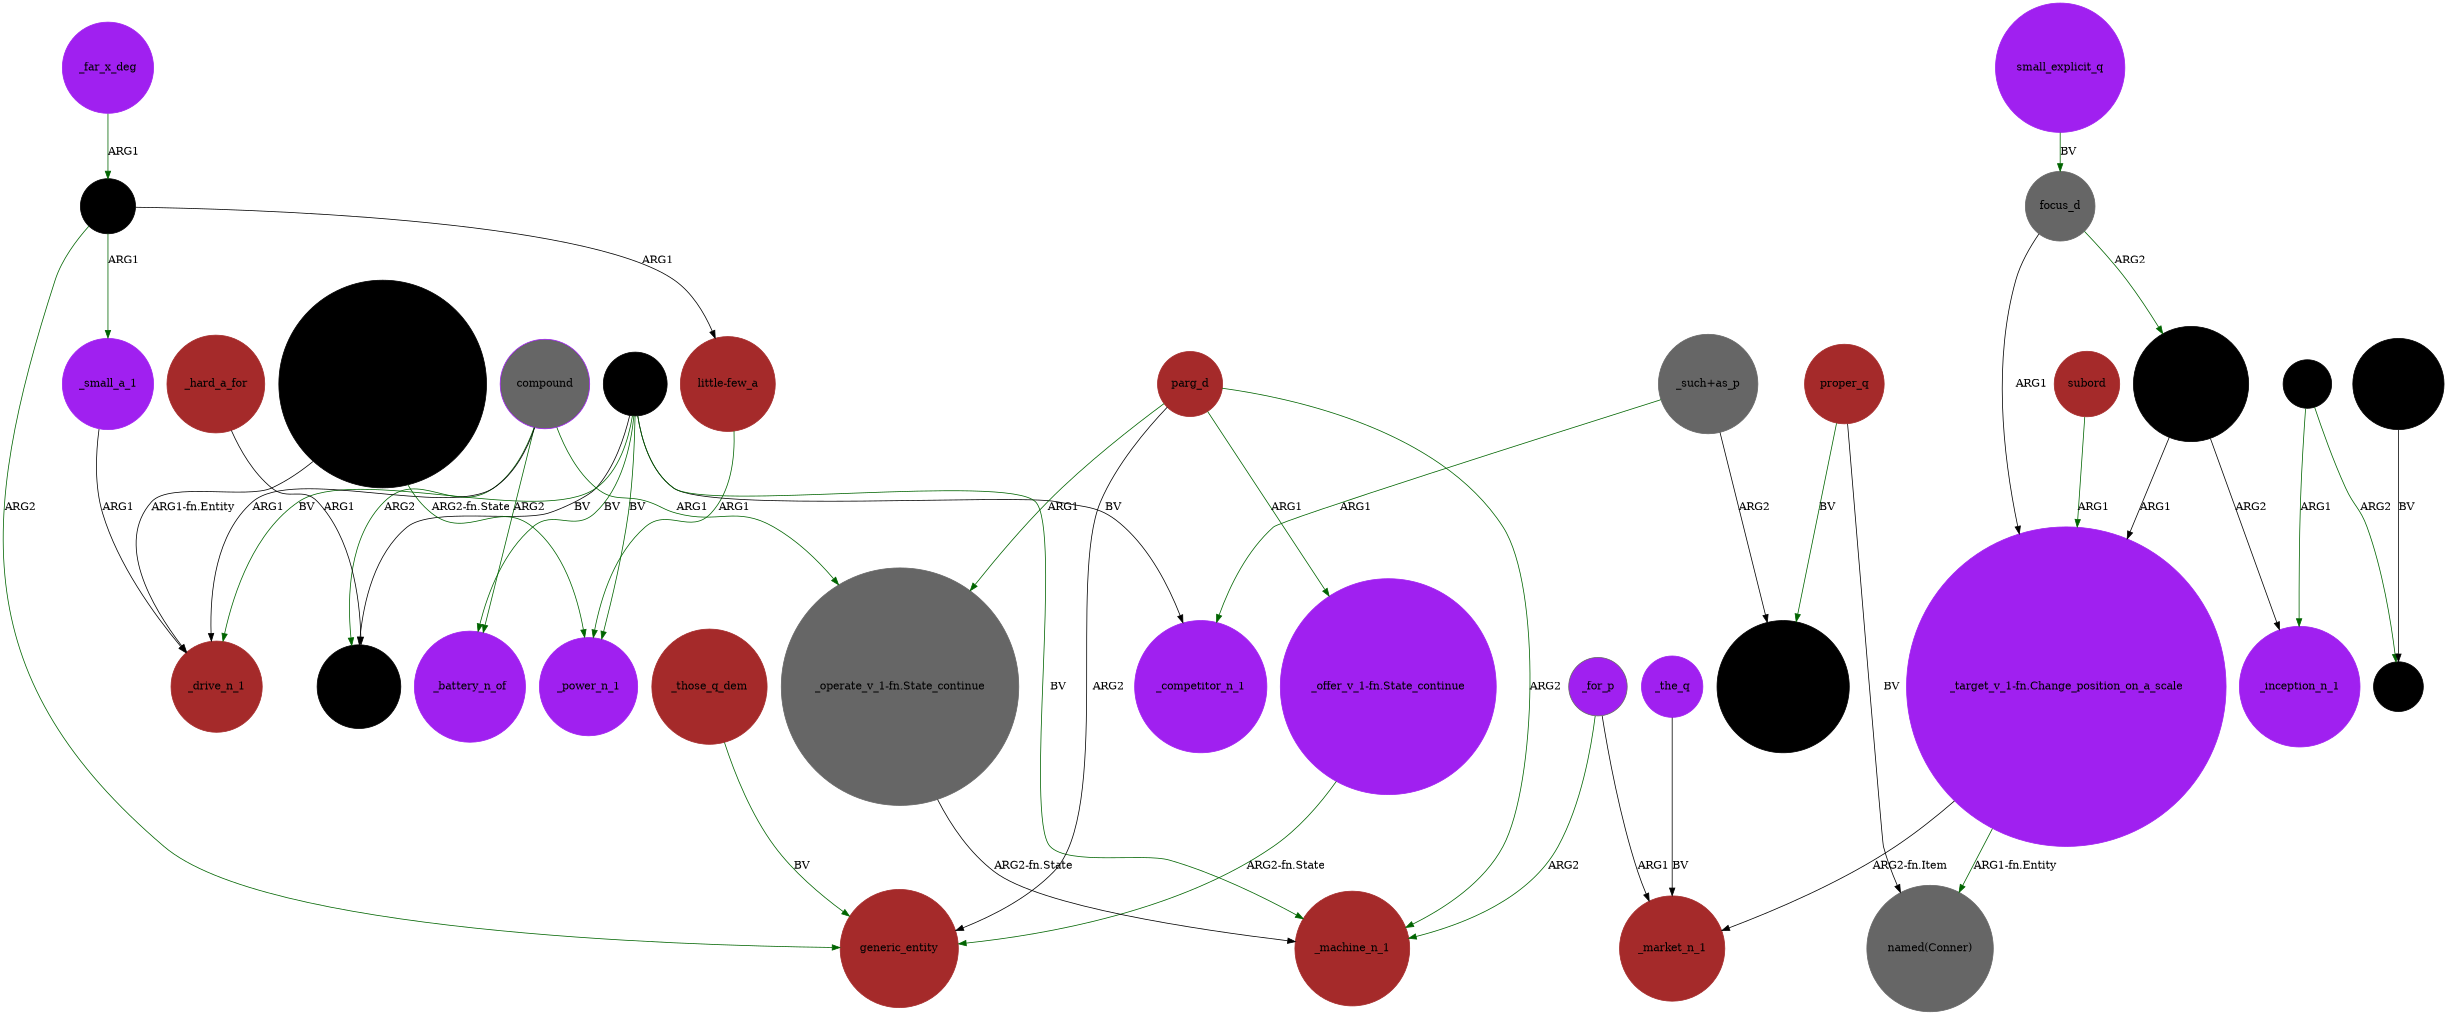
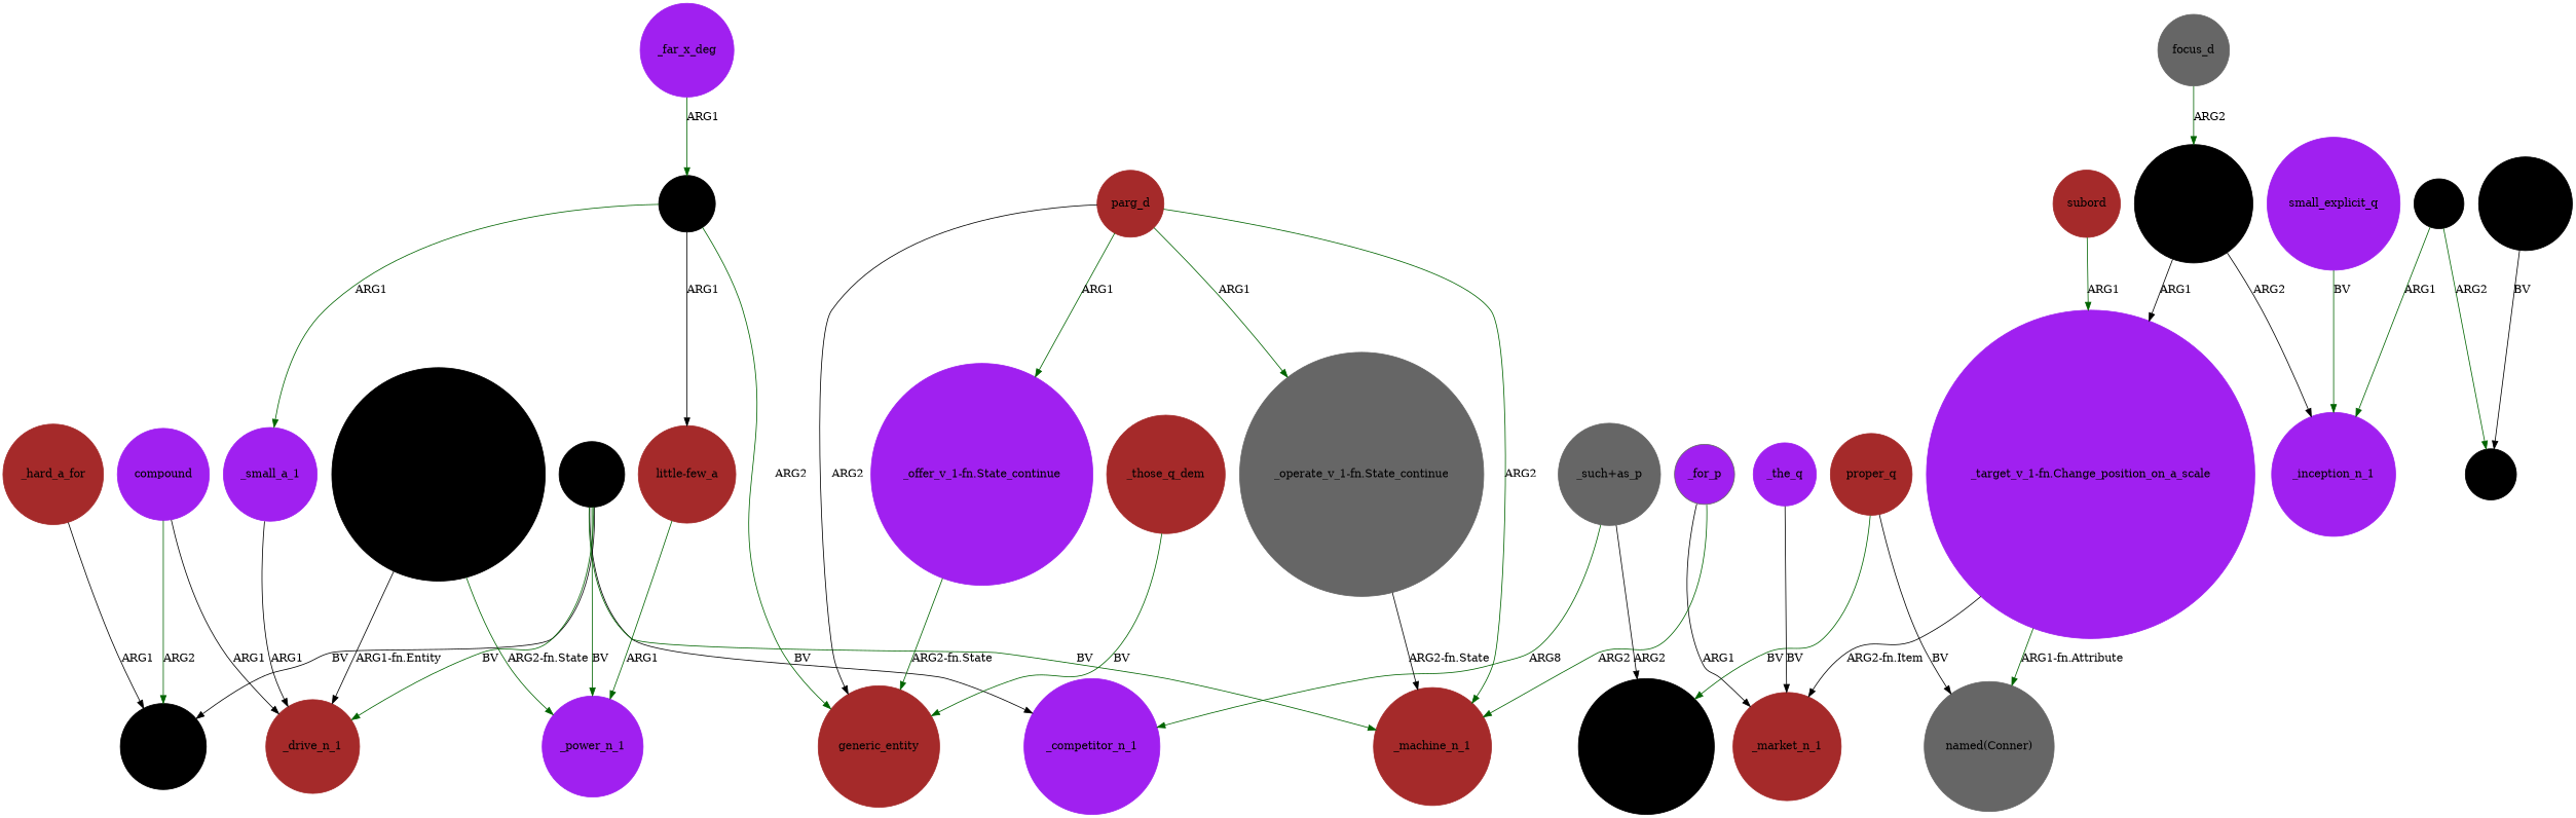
  digraph {
    node [color=purple shape=circle style=filled]
    edge [color=darkgreen]
    "little-few_a" [color=brown]
    _power_n_1
    _market_n_1 [color=brown]
    "_target_v_1-fn.Change_position_on_a_scale"
    "named(Conner)" [color=gray40]
    udef_q [color=black]
    _disk_n_1 [color=black]
    _competitor_n_1
-   _battery_n_of
    _machine_n_1 [color=brown]
    _drive_n_1 [color=brown]
    _those_q_dem [color=brown]
    generic_entity [color=brown]
    "_offer_v_1-fn.State_continue"
    subord [color=brown]
    "_such+as_p" [color=gray40]
    "named(Seagate)" [color=black]
    proper_q [color=brown]
-   compound [fillcolor=gray40]
+   compound
    "_operate_v_1-fn.State_continue" [color=gray40]
    poss [color=black]
    _inception_n_1
    pron [color=black]
    _for_p [color=gray40 fillcolor=purple]
    comp [color=black]
    _small_a_1
    _hard_a_for [color=brown]
    parg_d [color=brown]
    _the_q
    _far_x_deg
    pronoun_q [color=black]
    _from_p_state [color=black]
    focus_d [color=gray40]
    "_use_v_1-fn.State_continue" [color=black]
    n35 [label=small_explicit_q]
    "little-few_a" -> _power_n_1 [label=ARG1]
    "_target_v_1-fn.Change_position_on_a_scale" -> _market_n_1 [color=black label="ARG2-fn.Item"]
-   "_target_v_1-fn.Change_position_on_a_scale" -> "named(Conner)" [label="ARG1-fn.Entity"]
+   "_target_v_1-fn.Change_position_on_a_scale" -> "named(Conner)" [label="ARG1-fn.Attribute"]
    udef_q -> _power_n_1 [label=BV]
    udef_q -> _disk_n_1 [color=black label=BV]
    udef_q -> _competitor_n_1 [color=black label=BV]
-   udef_q -> _battery_n_of [label=BV]
    udef_q -> _machine_n_1 [label=BV]
    udef_q -> _drive_n_1 [label=BV]
    _those_q_dem -> generic_entity [label=BV]
    "_offer_v_1-fn.State_continue" -> generic_entity [label="ARG2-fn.State"]
    subord -> "_target_v_1-fn.Change_position_on_a_scale" [label=ARG1]
-   "_such+as_p" -> _competitor_n_1 [label=ARG1]
+   "_such+as_p" -> _competitor_n_1 [label=ARG8]
    "_such+as_p" -> "named(Seagate)" [color=black label=ARG2]
    proper_q -> "named(Conner)" [color=black label=BV]
    proper_q -> "named(Seagate)" [label=BV]
    compound -> _disk_n_1 [label=ARG2]
-   compound -> _battery_n_of [label=ARG2]
    compound -> _drive_n_1 [color=black label=ARG1]
-   compound -> "_operate_v_1-fn.State_continue" [label=ARG1]
    "_operate_v_1-fn.State_continue" -> _machine_n_1 [color=black label="ARG2-fn.State"]
    poss -> _inception_n_1 [label=ARG1]
    poss -> pron [label=ARG2]
    _for_p -> _market_n_1 [color=black label=ARG1]
    _for_p -> _machine_n_1 [label=ARG2]
    comp -> "little-few_a" [color=black label=ARG1]
    comp -> generic_entity [label=ARG2]
    comp -> _small_a_1 [label=ARG1]
    _small_a_1 -> _drive_n_1 [color=black label=ARG1]
    _hard_a_for -> _disk_n_1 [color=black label=ARG1]
    parg_d -> _machine_n_1 [label=ARG2]
    parg_d -> generic_entity [color=black label=ARG2]
    parg_d -> "_offer_v_1-fn.State_continue" [label=ARG1]
    parg_d -> "_operate_v_1-fn.State_continue" [label=ARG1]
    _the_q -> _market_n_1 [color=black label=BV]
    _far_x_deg -> comp [label=ARG1]
    pronoun_q -> pron [color=black label=BV]
    _from_p_state -> "_target_v_1-fn.Change_position_on_a_scale" [color=black label=ARG1]
    _from_p_state -> _inception_n_1 [color=black label=ARG2]
-   focus_d -> "_target_v_1-fn.Change_position_on_a_scale" [color=black label=ARG1]
    focus_d -> _from_p_state [label=ARG2]
    "_use_v_1-fn.State_continue" -> _power_n_1 [label="ARG2-fn.State"]
    "_use_v_1-fn.State_continue" -> _drive_n_1 [color=black label="ARG1-fn.Entity"]
-   n35 -> focus_d [label=BV]
+   n35 -> _inception_n_1 [label=BV]
  }
